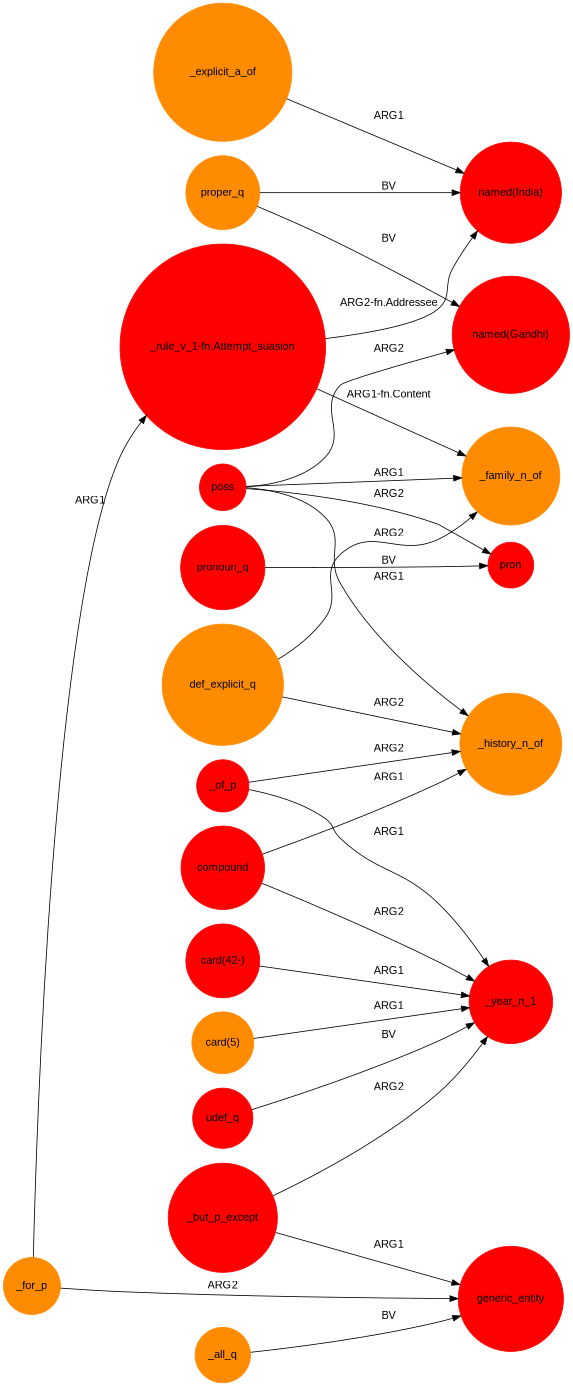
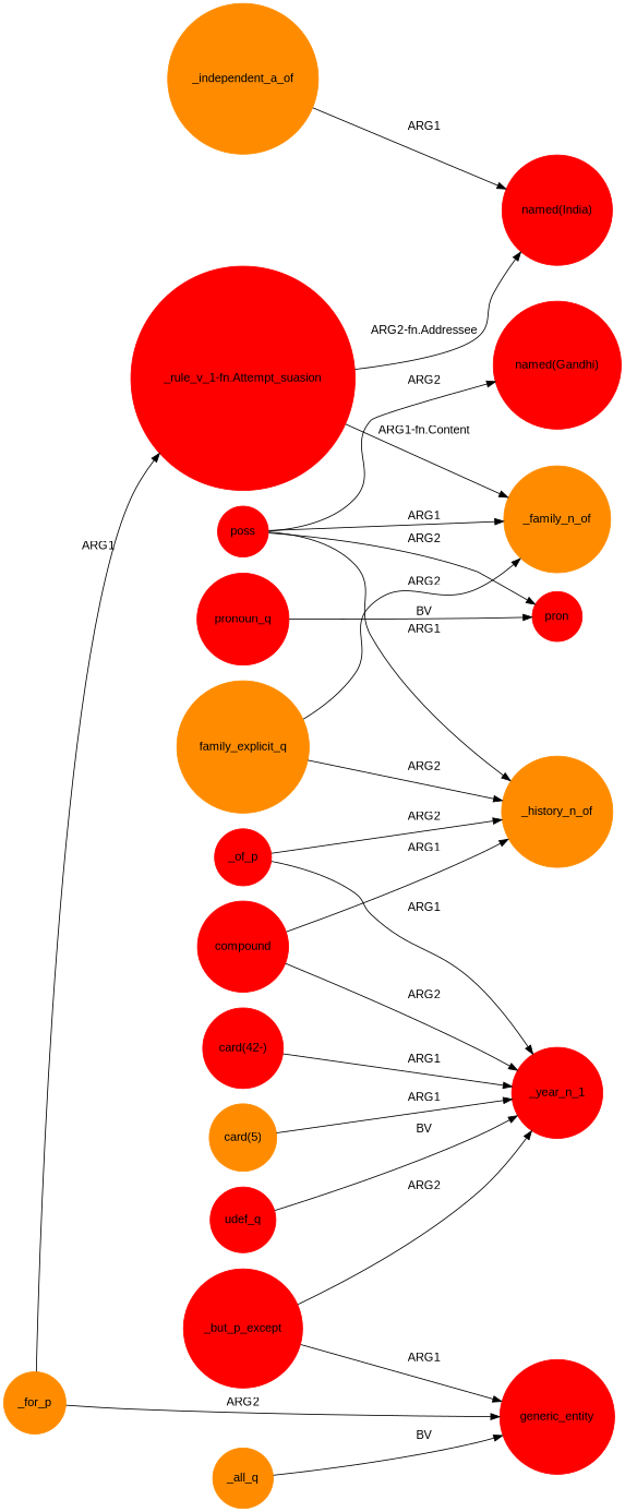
  digraph {
    fontname="Liberation Sans"
    rankdir=LR
    node [color=red fontname="Liberation Sans" shape=circle style=filled]
    edge [fontname="Liberation Sans"]
-   _independent_a_of [color=darkorange label=_explicit_a_of]
+   _independent_a_of [color=darkorange]
    "named(India)"
-   proper_q [color=darkorange]
    "named(Gandhi)"
    poss
    _history_n_of [color=darkorange]
    pron
    _family_n_of [color=darkorange]
    _for_p [color=darkorange]
    "_rule_v_1-fn.Attempt_suasion"
    generic_entity
    _but_p_except
    _year_n_1
    compound
    _all_q [color=darkorange]
    pronoun_q
-   def_explicit_q [color=darkorange]
+   def_explicit_q [color=darkorange label=family_explicit_q]
    _of_p
    "card(42-)"
    "card(5)" [color=darkorange]
    udef_q
    _independent_a_of -> "named(India)" [label=ARG1]
-   proper_q -> "named(India)" [label=BV]
-   proper_q -> "named(Gandhi)" [label=BV]
    poss -> "named(Gandhi)" [label=ARG2]
    poss -> _history_n_of [label=ARG1]
    poss -> pron [label=ARG2]
    poss -> _family_n_of [label=ARG1]
    _for_p -> "_rule_v_1-fn.Attempt_suasion" [label=ARG1]
    _for_p -> generic_entity [label=ARG2]
    "_rule_v_1-fn.Attempt_suasion" -> "named(India)" [label="ARG2-fn.Addressee"]
    "_rule_v_1-fn.Attempt_suasion" -> _family_n_of [label="ARG1-fn.Content"]
    _but_p_except -> generic_entity [label=ARG1]
    _but_p_except -> _year_n_1 [label=ARG2]
    compound -> _history_n_of [label=ARG1]
    compound -> _year_n_1 [label=ARG2]
    _all_q -> generic_entity [label=BV]
    pronoun_q -> pron [label=BV]
    def_explicit_q -> _history_n_of [label=ARG2]
    def_explicit_q -> _family_n_of [label=ARG2]
    _of_p -> _history_n_of [label=ARG2]
    _of_p -> _year_n_1 [label=ARG1]
    "card(42-)" -> _year_n_1 [label=ARG1]
    "card(5)" -> _year_n_1 [label=ARG1]
    udef_q -> _year_n_1 [label=BV]
  }
